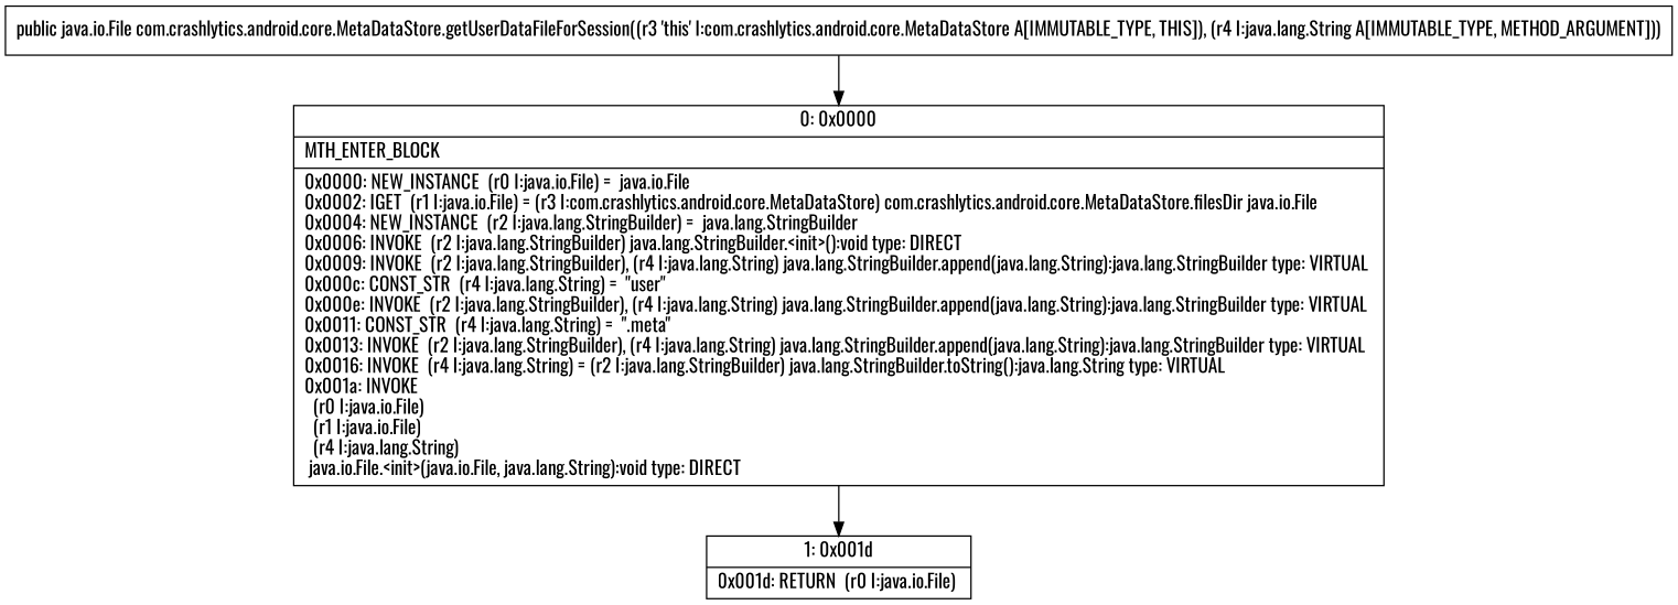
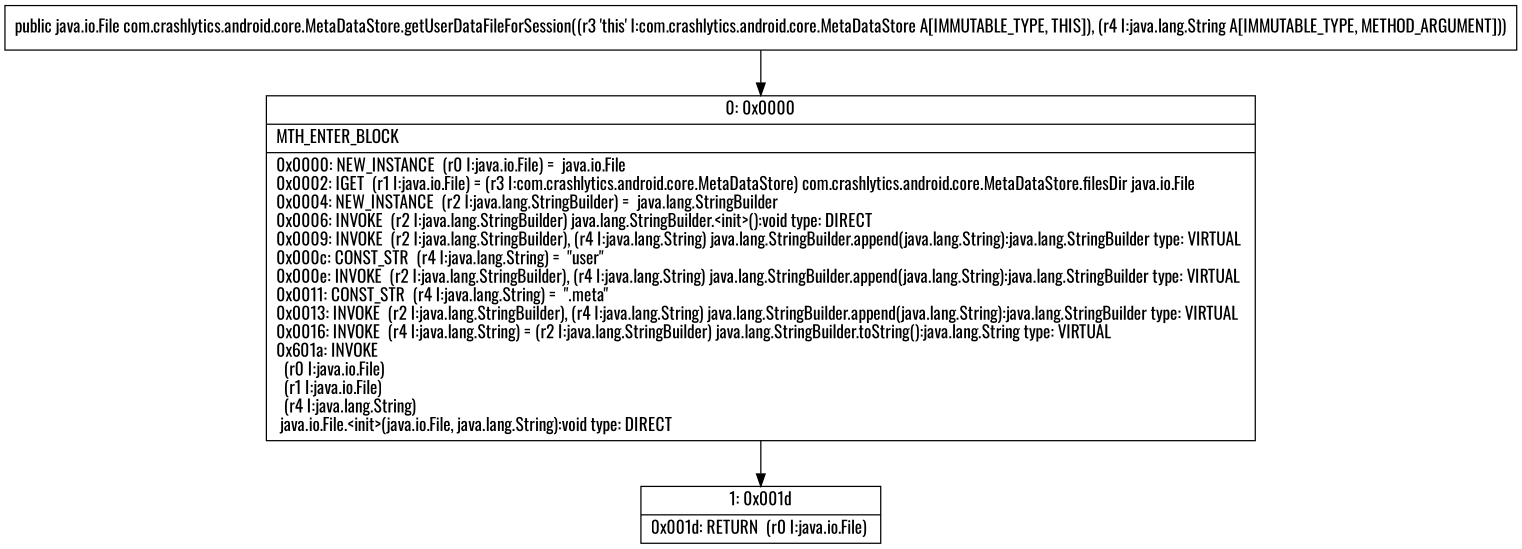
  digraph {
    fontname=Oswald
    node [shape=record fontname=Oswald]
    edge [fontname=Oswald]
-   n1 [label="{0\:\ 0x0000|MTH_ENTER_BLOCK\l|0x0000: NEW_INSTANCE  (r0 I:java.io.File) =  java.io.File \l0x0002: IGET  (r1 I:java.io.File) = (r3 I:com.crashlytics.android.core.MetaDataStore) com.crashlytics.android.core.MetaDataStore.filesDir java.io.File \l0x0004: NEW_INSTANCE  (r2 I:java.lang.StringBuilder) =  java.lang.StringBuilder \l0x0006: INVOKE  (r2 I:java.lang.StringBuilder) java.lang.StringBuilder.\<init\>():void type: DIRECT \l0x0009: INVOKE  (r2 I:java.lang.StringBuilder), (r4 I:java.lang.String) java.lang.StringBuilder.append(java.lang.String):java.lang.StringBuilder type: VIRTUAL \l0x000c: CONST_STR  (r4 I:java.lang.String) =  \"user\" \l0x000e: INVOKE  (r2 I:java.lang.StringBuilder), (r4 I:java.lang.String) java.lang.StringBuilder.append(java.lang.String):java.lang.StringBuilder type: VIRTUAL \l0x0011: CONST_STR  (r4 I:java.lang.String) =  \".meta\" \l0x0013: INVOKE  (r2 I:java.lang.StringBuilder), (r4 I:java.lang.String) java.lang.StringBuilder.append(java.lang.String):java.lang.StringBuilder type: VIRTUAL \l0x0016: INVOKE  (r4 I:java.lang.String) = (r2 I:java.lang.StringBuilder) java.lang.StringBuilder.toString():java.lang.String type: VIRTUAL \l0x001a: INVOKE  \l  (r0 I:java.io.File)\l  (r1 I:java.io.File)\l  (r4 I:java.lang.String)\l java.io.File.\<init\>(java.io.File, java.lang.String):void type: DIRECT \l}"]
+   n1 [label="{0\:\ 0x0000|MTH_ENTER_BLOCK\l|0x0000: NEW_INSTANCE  (r0 I:java.io.File) =  java.io.File \l0x0002: IGET  (r1 I:java.io.File) = (r3 I:com.crashlytics.android.core.MetaDataStore) com.crashlytics.android.core.MetaDataStore.filesDir java.io.File \l0x0004: NEW_INSTANCE  (r2 I:java.lang.StringBuilder) =  java.lang.StringBuilder \l0x0006: INVOKE  (r2 I:java.lang.StringBuilder) java.lang.StringBuilder.\<init\>():void type: DIRECT \l0x0009: INVOKE  (r2 I:java.lang.StringBuilder), (r4 I:java.lang.String) java.lang.StringBuilder.append(java.lang.String):java.lang.StringBuilder type: VIRTUAL \l0x000c: CONST_STR  (r4 I:java.lang.String) =  \"user\" \l0x000e: INVOKE  (r2 I:java.lang.StringBuilder), (r4 I:java.lang.String) java.lang.StringBuilder.append(java.lang.String):java.lang.StringBuilder type: VIRTUAL \l0x0011: CONST_STR  (r4 I:java.lang.String) =  \".meta\" \l0x0013: INVOKE  (r2 I:java.lang.StringBuilder), (r4 I:java.lang.String) java.lang.StringBuilder.append(java.lang.String):java.lang.StringBuilder type: VIRTUAL \l0x0016: INVOKE  (r4 I:java.lang.String) = (r2 I:java.lang.StringBuilder) java.lang.StringBuilder.toString():java.lang.String type: VIRTUAL \l0x601a: INVOKE  \l  (r0 I:java.io.File)\l  (r1 I:java.io.File)\l  (r4 I:java.lang.String)\l java.io.File.\<init\>(java.io.File, java.lang.String):void type: DIRECT \l}"]
    n2 [label="{1\:\ 0x001d|0x001d: RETURN  (r0 I:java.io.File) \l}"]
    n3 [label="{public java.io.File com.crashlytics.android.core.MetaDataStore.getUserDataFileForSession((r3 'this' I:com.crashlytics.android.core.MetaDataStore A[IMMUTABLE_TYPE, THIS]), (r4 I:java.lang.String A[IMMUTABLE_TYPE, METHOD_ARGUMENT])) }"]
    n1 -> n2
    n3 -> n1
  }
